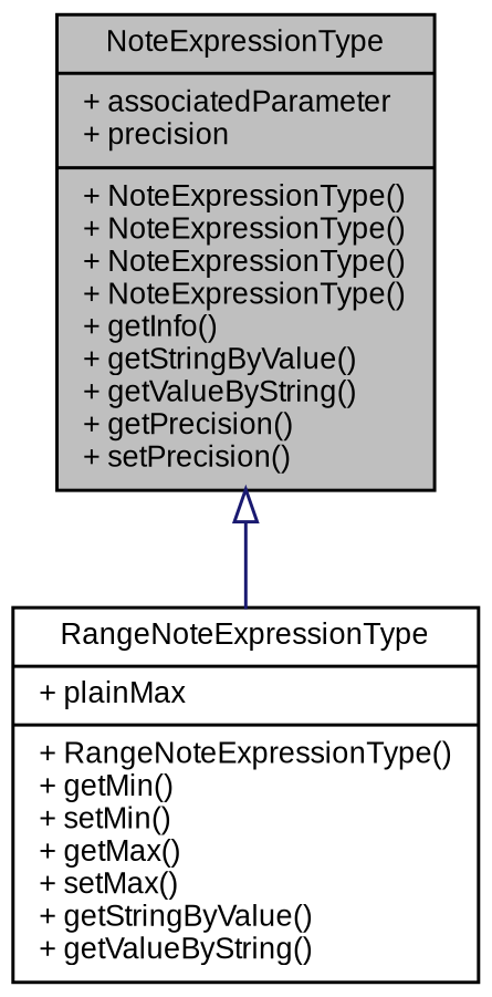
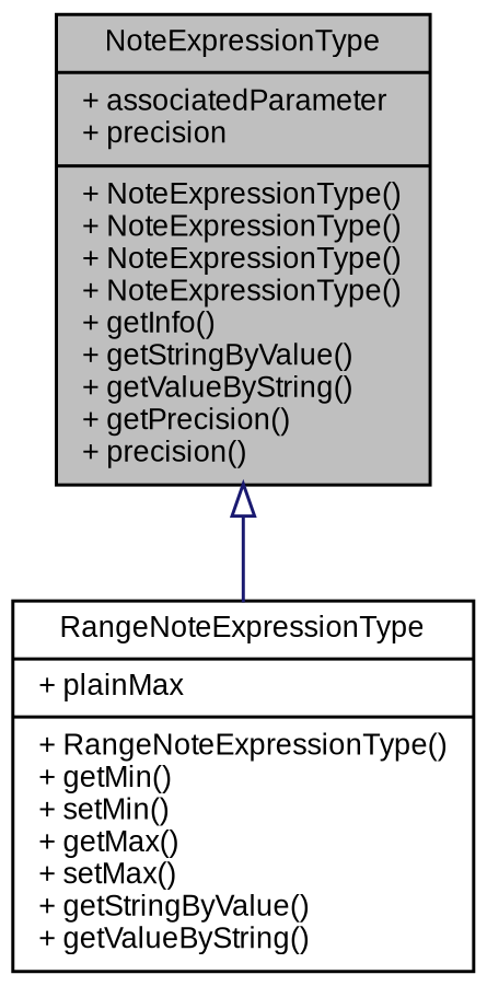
  digraph {
    node [color=black fontname=Arial fontsize=9 shape=record]
-   n1 [fillcolor=grey75 fontcolor=black height=0.2 label="{NoteExpressionType\n|+ associatedParameter\l+ precision\l|+ NoteExpressionType()\l+ NoteExpressionType()\l+ NoteExpressionType()\l+ NoteExpressionType()\l+ getInfo()\l+ getStringByValue()\l+ getValueByString()\l+ getPrecision()\l+ setPrecision()\l}" style=filled width=0.4]
+   n1 [fillcolor=grey75 fontcolor=black height=0.2 label="{NoteExpressionType\n|+ associatedParameter\l+ precision\l|+ NoteExpressionType()\l+ NoteExpressionType()\l+ NoteExpressionType()\l+ NoteExpressionType()\l+ getInfo()\l+ getStringByValue()\l+ getValueByString()\l+ getPrecision()\l+ precision()\l}" style=filled width=0.4]
    n2 [height=0.2 label="{RangeNoteExpressionType\n|+ plainMax\l|+ RangeNoteExpressionType()\l+ getMin()\l+ setMin()\l+ getMax()\l+ setMax()\l+ getStringByValue()\l+ getValueByString()\l}" width=0.4]
    n1 -> n2 [arrowtail=empty color=midnightblue dir=back fontname=Arial fontsize=9 labelfontname=Arial labelfontsize=9 style=solid]
  }
